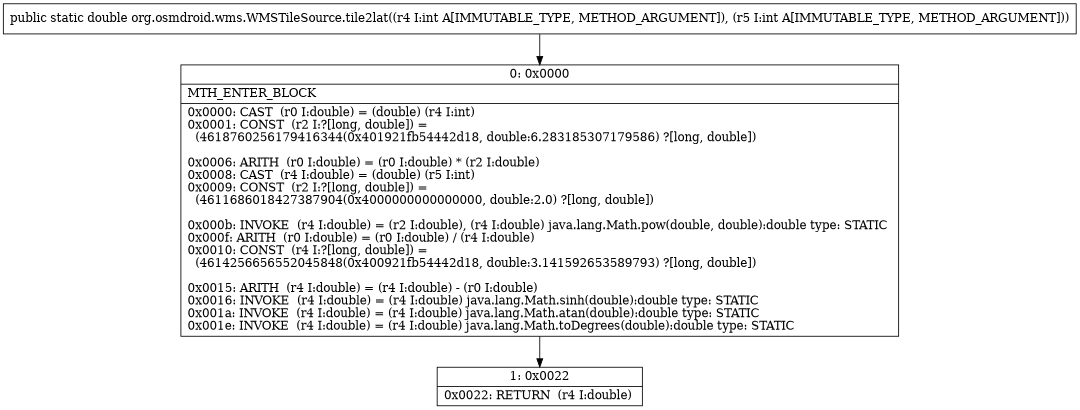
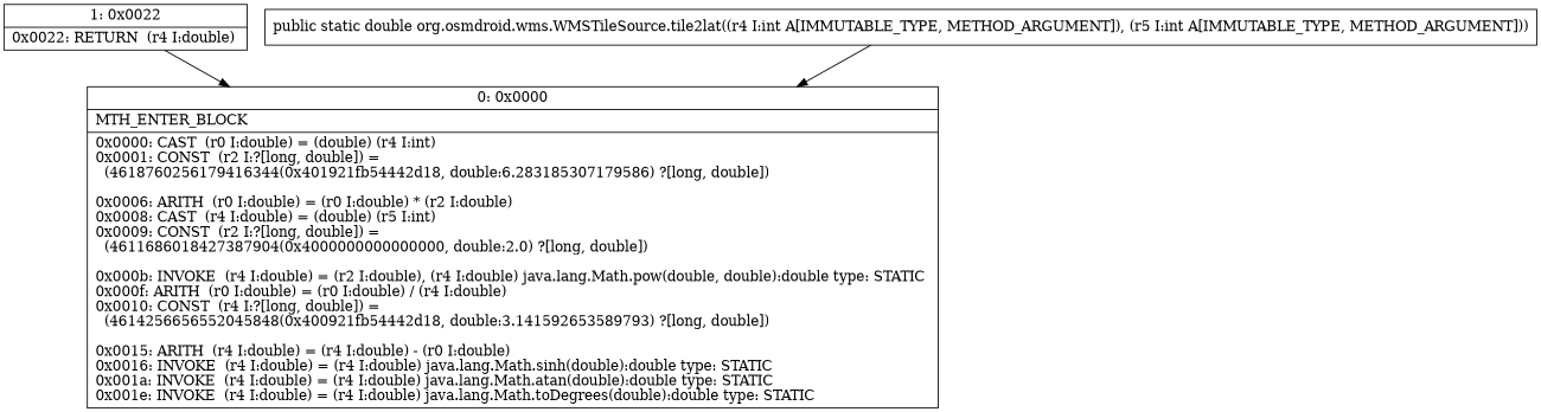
  digraph {
    node [shape=record]
    n1 [label="{0\:\ 0x0000|MTH_ENTER_BLOCK\l|0x0000: CAST  (r0 I:double) = (double) (r4 I:int) \l0x0001: CONST  (r2 I:?[long, double]) = \l  (4618760256179416344(0x401921fb54442d18, double:6.283185307179586) ?[long, double])\l \l0x0006: ARITH  (r0 I:double) = (r0 I:double) * (r2 I:double) \l0x0008: CAST  (r4 I:double) = (double) (r5 I:int) \l0x0009: CONST  (r2 I:?[long, double]) = \l  (4611686018427387904(0x4000000000000000, double:2.0) ?[long, double])\l \l0x000b: INVOKE  (r4 I:double) = (r2 I:double), (r4 I:double) java.lang.Math.pow(double, double):double type: STATIC \l0x000f: ARITH  (r0 I:double) = (r0 I:double) \/ (r4 I:double) \l0x0010: CONST  (r4 I:?[long, double]) = \l  (4614256656552045848(0x400921fb54442d18, double:3.141592653589793) ?[long, double])\l \l0x0015: ARITH  (r4 I:double) = (r4 I:double) \- (r0 I:double) \l0x0016: INVOKE  (r4 I:double) = (r4 I:double) java.lang.Math.sinh(double):double type: STATIC \l0x001a: INVOKE  (r4 I:double) = (r4 I:double) java.lang.Math.atan(double):double type: STATIC \l0x001e: INVOKE  (r4 I:double) = (r4 I:double) java.lang.Math.toDegrees(double):double type: STATIC \l}"]
    n2 [label="{1\:\ 0x0022|0x0022: RETURN  (r4 I:double) \l}"]
    n3 [label="{public static double org.osmdroid.wms.WMSTileSource.tile2lat((r4 I:int A[IMMUTABLE_TYPE, METHOD_ARGUMENT]), (r5 I:int A[IMMUTABLE_TYPE, METHOD_ARGUMENT])) }"]
-   n1 -> n2
+   n2 -> n1
    n3 -> n1
  }
